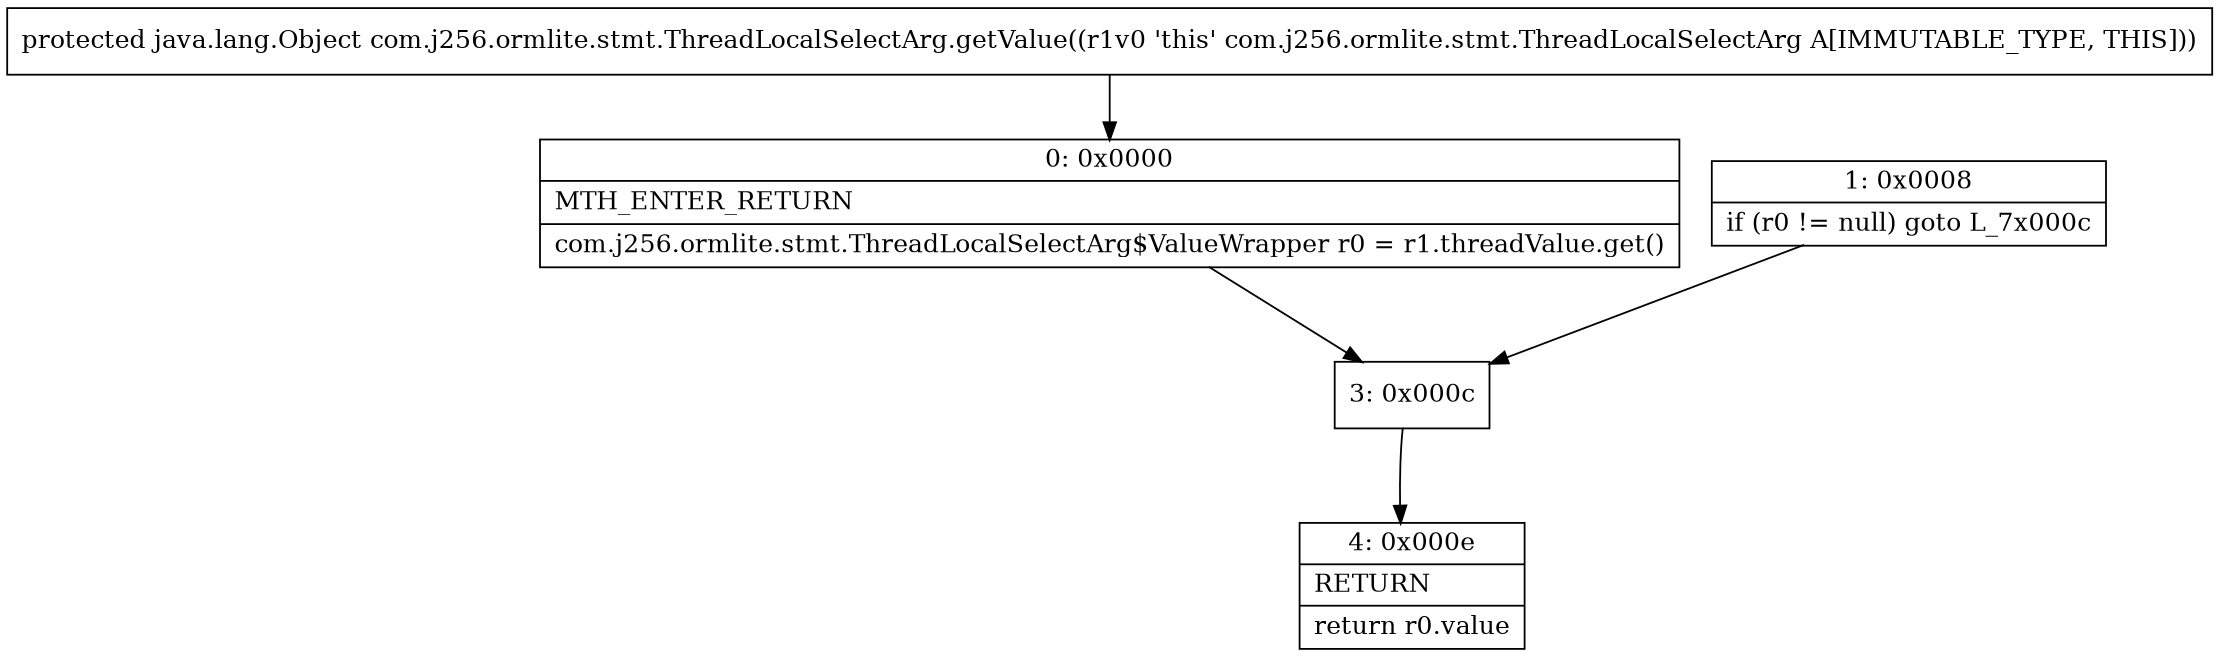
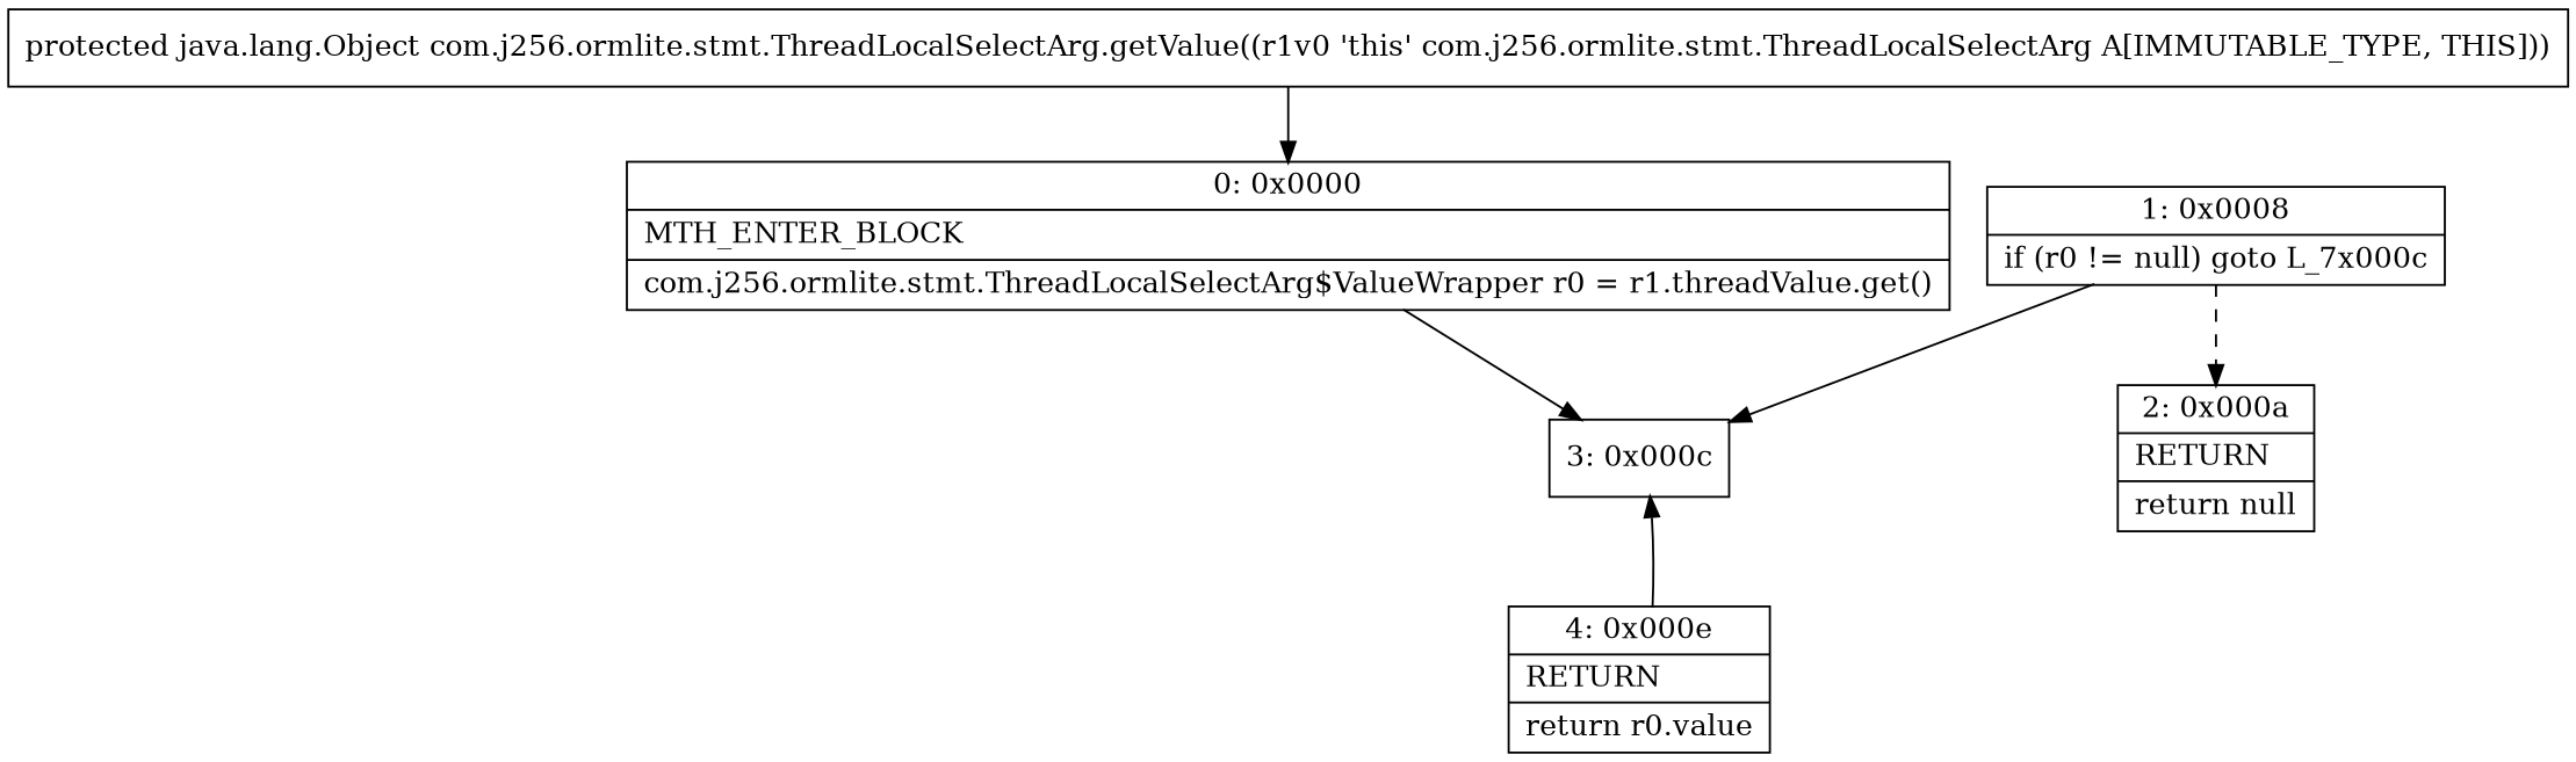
  digraph {
    node [shape=record]
-   n1 [label="{0\:\ 0x0000|MTH_ENTER_RETURN\l|com.j256.ormlite.stmt.ThreadLocalSelectArg$ValueWrapper r0 = r1.threadValue.get()\l}"]
+   n1 [label="{0\:\ 0x0000|MTH_ENTER_BLOCK\l|com.j256.ormlite.stmt.ThreadLocalSelectArg$ValueWrapper r0 = r1.threadValue.get()\l}"]
    n2 [label="{3\:\ 0x000c}"]
    n3 [label="{1\:\ 0x0008|if (r0 != null) goto L_7x000c\l}"]
+   n4 [label="{2\:\ 0x000a|RETURN\l|return null\l}"]
    n5 [label="{4\:\ 0x000e|RETURN\l|return r0.value\l}"]
    n6 [label="{protected java.lang.Object com.j256.ormlite.stmt.ThreadLocalSelectArg.getValue((r1v0 'this' com.j256.ormlite.stmt.ThreadLocalSelectArg A[IMMUTABLE_TYPE, THIS])) }"]
    n1 -> n2
-   n2 -> n5
+   n5 -> n2
    n3 -> n2
+   n3 -> n4 [style=dashed]
    n6 -> n1
  }
